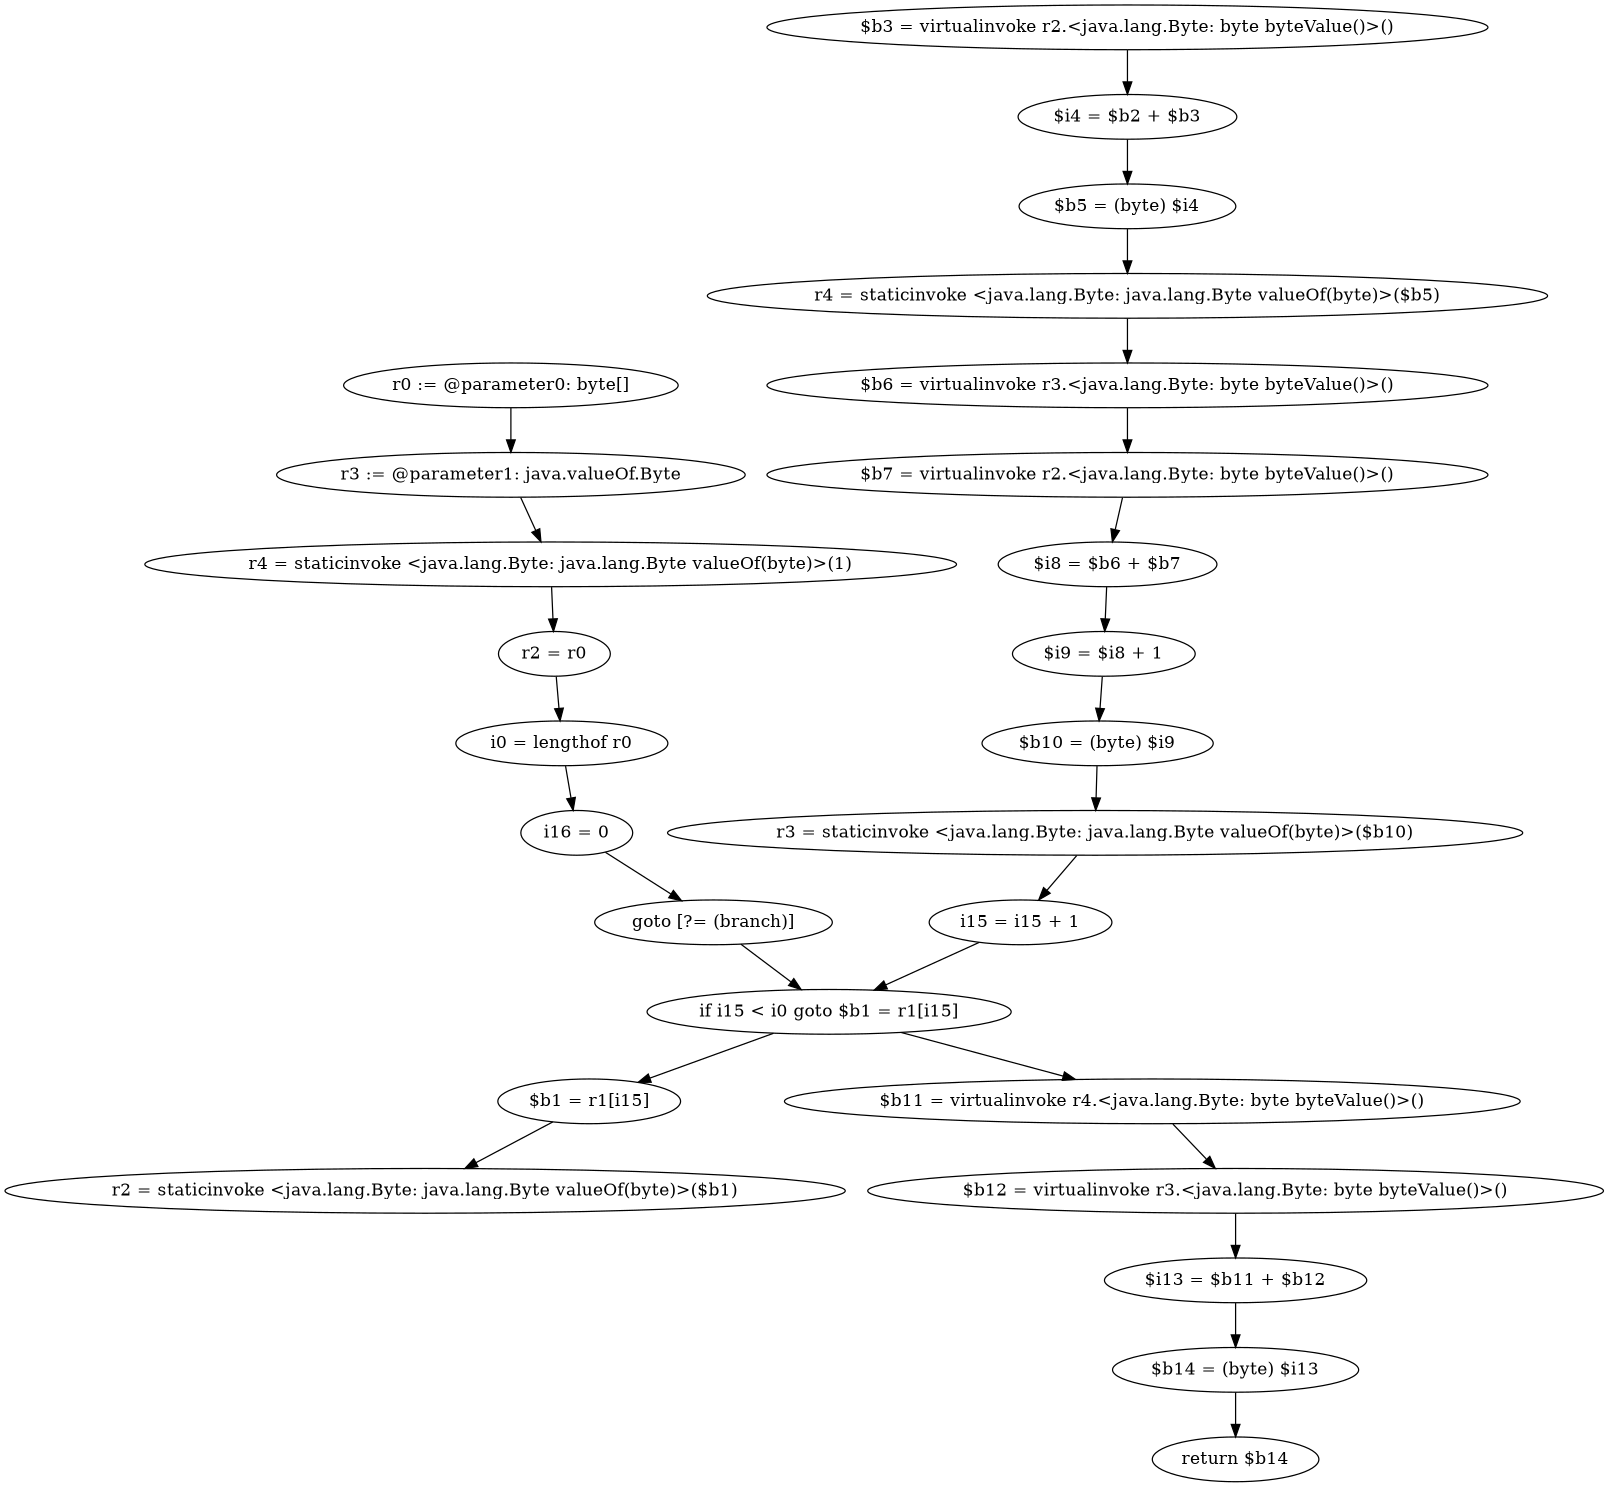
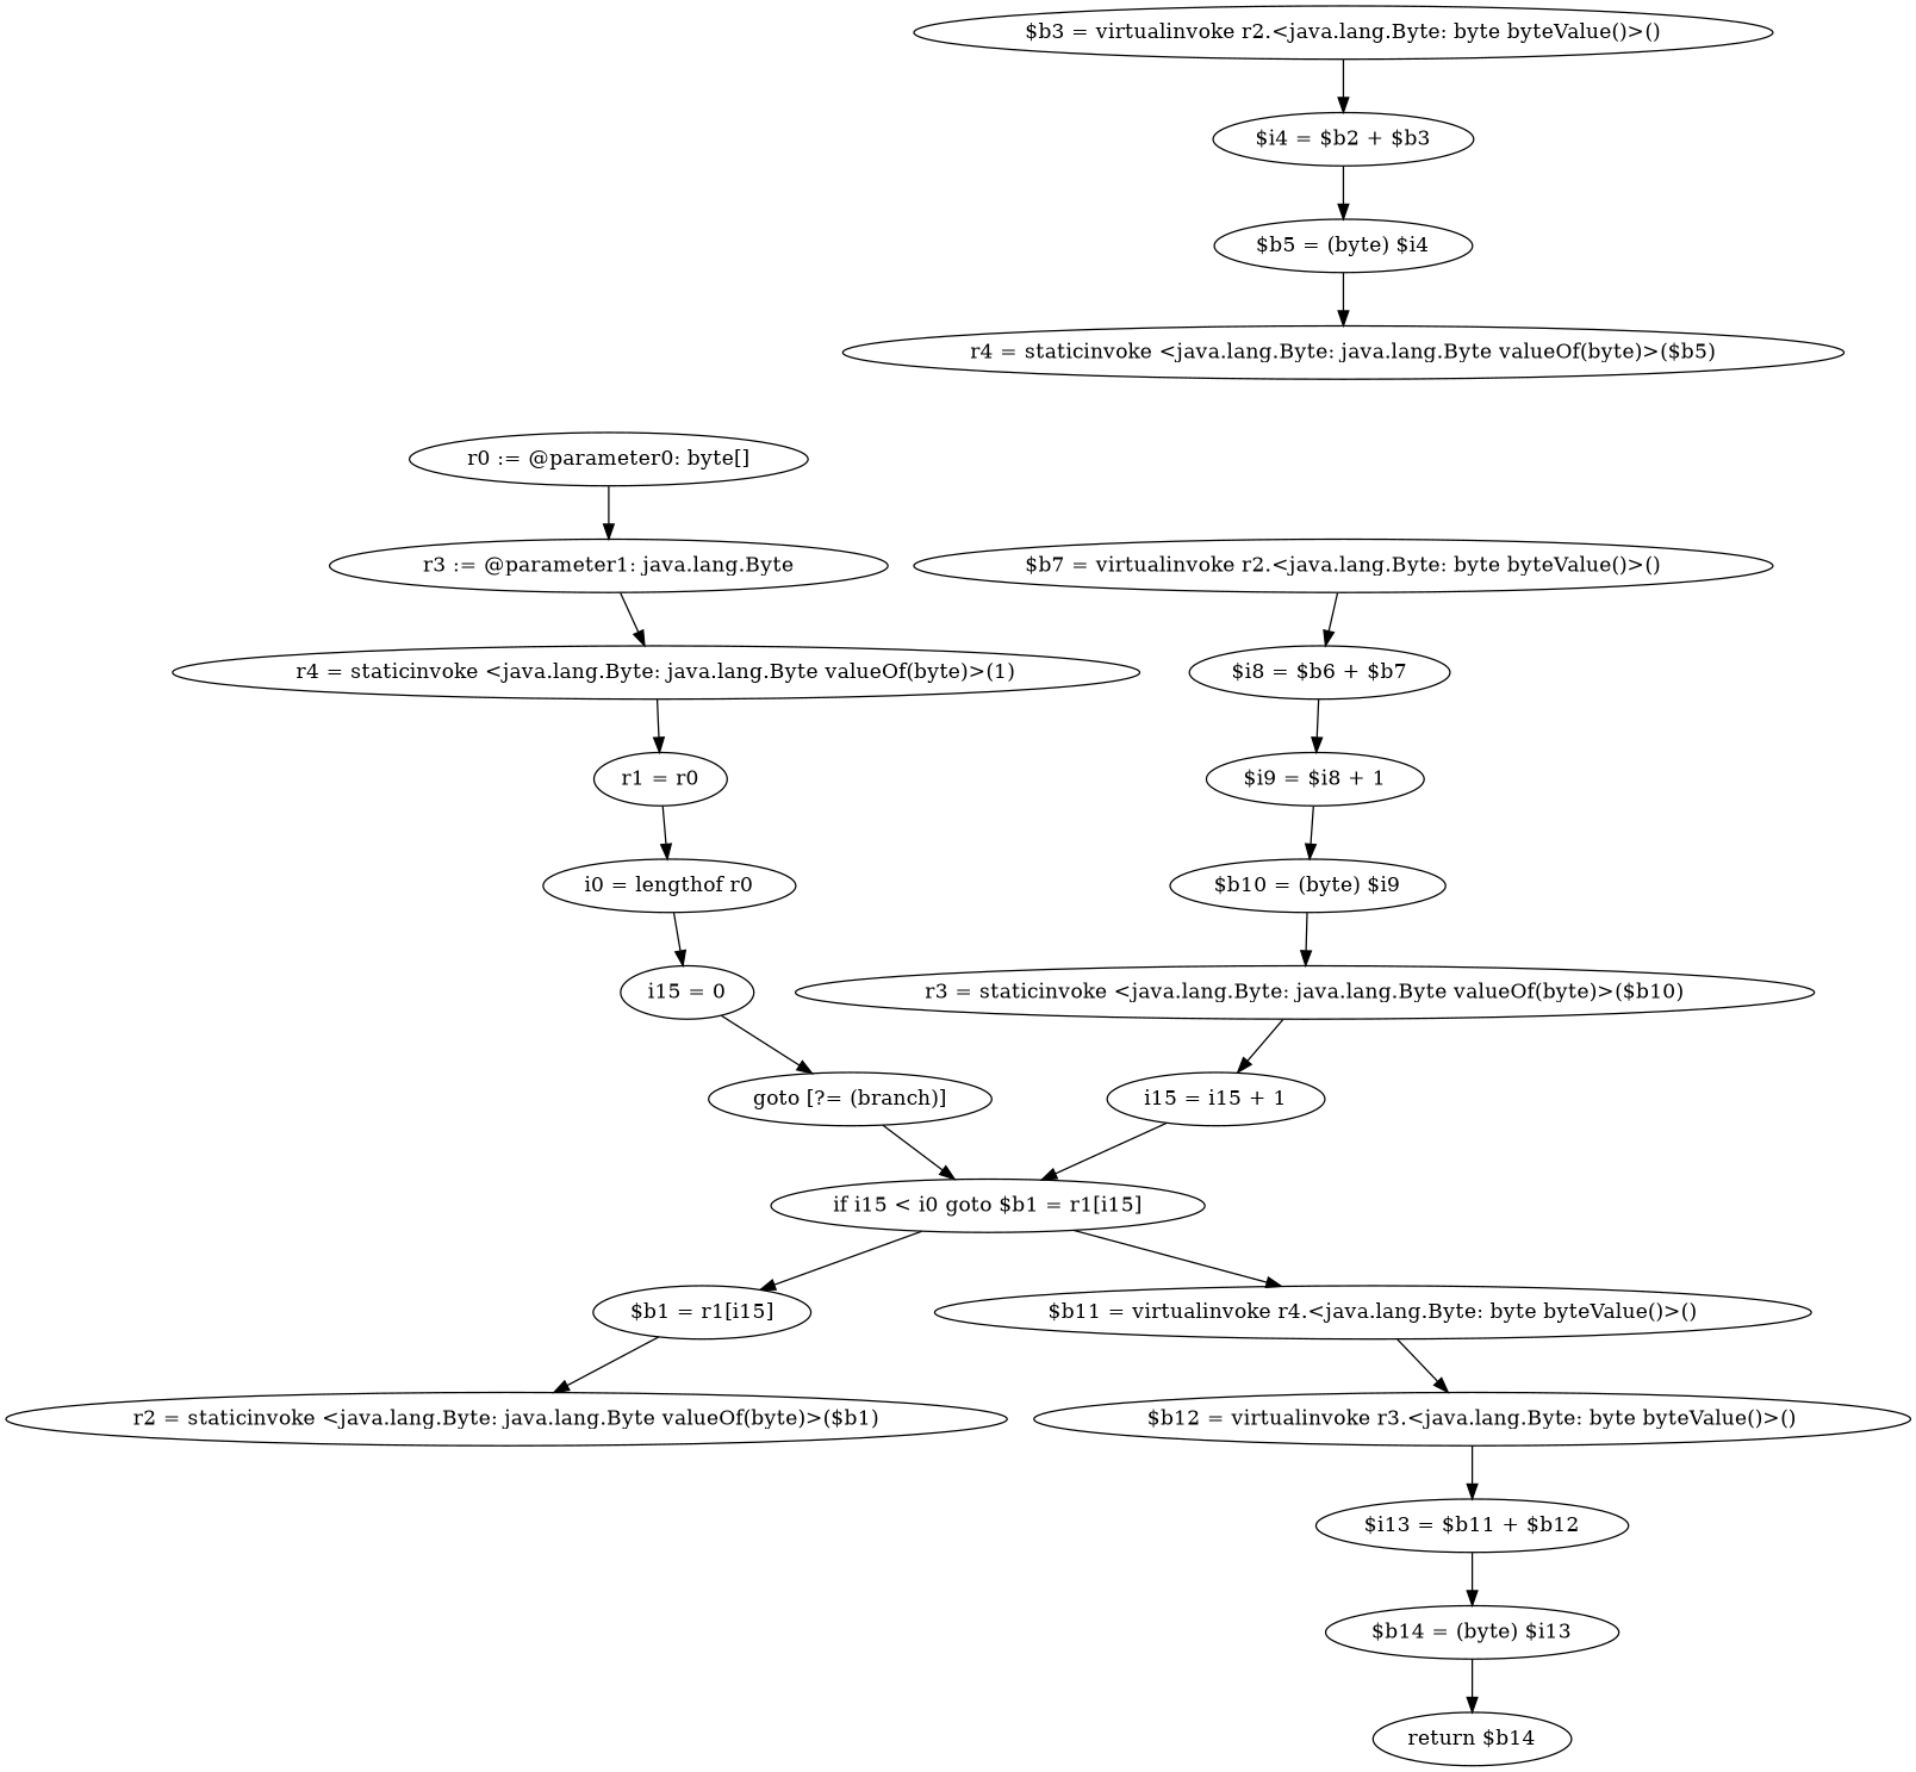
  digraph {
    "r0 := @parameter0: byte[]"
-   "r3 := @parameter1: java.lang.Byte" [label="r3 := @parameter1: java.valueOf.Byte"]
+   "r3 := @parameter1: java.lang.Byte"
    "r4 = staticinvoke <java.lang.Byte: java.lang.Byte valueOf(byte)>(1)"
-   "r1 = r0" [label="r2 = r0"]
+   "r1 = r0"
    "i0 = lengthof r0"
-   "i15 = 0" [label="i16 = 0"]
+   "i15 = 0"
    "goto [?= (branch)]"
    "if i15 < i0 goto $b1 = r1[i15]"
    "$b1 = r1[i15]"
    "$b11 = virtualinvoke r4.<java.lang.Byte: byte byteValue()>()"
    "r2 = staticinvoke <java.lang.Byte: java.lang.Byte valueOf(byte)>($b1)"
    "$b3 = virtualinvoke r2.<java.lang.Byte: byte byteValue()>()"
    "$i4 = $b2 + $b3"
    "$b5 = (byte) $i4"
    "r4 = staticinvoke <java.lang.Byte: java.lang.Byte valueOf(byte)>($b5)"
-   "$b6 = virtualinvoke r3.<java.lang.Byte: byte byteValue()>()"
    "$b7 = virtualinvoke r2.<java.lang.Byte: byte byteValue()>()"
    "$i8 = $b6 + $b7"
    "$i9 = $i8 + 1"
    "$b10 = (byte) $i9"
    "r3 = staticinvoke <java.lang.Byte: java.lang.Byte valueOf(byte)>($b10)"
    "i15 = i15 + 1"
    "$b12 = virtualinvoke r3.<java.lang.Byte: byte byteValue()>()"
    "$i13 = $b11 + $b12"
    "$b14 = (byte) $i13"
    "return $b14"
    "r0 := @parameter0: byte[]" -> "r3 := @parameter1: java.lang.Byte"
    "r3 := @parameter1: java.lang.Byte" -> "r4 = staticinvoke <java.lang.Byte: java.lang.Byte valueOf(byte)>(1)"
    "r4 = staticinvoke <java.lang.Byte: java.lang.Byte valueOf(byte)>(1)" -> "r1 = r0"
    "r1 = r0" -> "i0 = lengthof r0"
    "i0 = lengthof r0" -> "i15 = 0"
    "i15 = 0" -> "goto [?= (branch)]"
    "goto [?= (branch)]" -> "if i15 < i0 goto $b1 = r1[i15]"
    "if i15 < i0 goto $b1 = r1[i15]" -> "$b1 = r1[i15]"
    "if i15 < i0 goto $b1 = r1[i15]" -> "$b11 = virtualinvoke r4.<java.lang.Byte: byte byteValue()>()"
    "$b1 = r1[i15]" -> "r2 = staticinvoke <java.lang.Byte: java.lang.Byte valueOf(byte)>($b1)"
    "$b11 = virtualinvoke r4.<java.lang.Byte: byte byteValue()>()" -> "$b12 = virtualinvoke r3.<java.lang.Byte: byte byteValue()>()"
    "$b3 = virtualinvoke r2.<java.lang.Byte: byte byteValue()>()" -> "$i4 = $b2 + $b3"
    "$i4 = $b2 + $b3" -> "$b5 = (byte) $i4"
    "$b5 = (byte) $i4" -> "r4 = staticinvoke <java.lang.Byte: java.lang.Byte valueOf(byte)>($b5)"
-   "r4 = staticinvoke <java.lang.Byte: java.lang.Byte valueOf(byte)>($b5)" -> "$b6 = virtualinvoke r3.<java.lang.Byte: byte byteValue()>()"
-   "$b6 = virtualinvoke r3.<java.lang.Byte: byte byteValue()>()" -> "$b7 = virtualinvoke r2.<java.lang.Byte: byte byteValue()>()"
    "$b7 = virtualinvoke r2.<java.lang.Byte: byte byteValue()>()" -> "$i8 = $b6 + $b7"
    "$i8 = $b6 + $b7" -> "$i9 = $i8 + 1"
    "$i9 = $i8 + 1" -> "$b10 = (byte) $i9"
    "$b10 = (byte) $i9" -> "r3 = staticinvoke <java.lang.Byte: java.lang.Byte valueOf(byte)>($b10)"
    "r3 = staticinvoke <java.lang.Byte: java.lang.Byte valueOf(byte)>($b10)" -> "i15 = i15 + 1"
    "i15 = i15 + 1" -> "if i15 < i0 goto $b1 = r1[i15]"
    "$b12 = virtualinvoke r3.<java.lang.Byte: byte byteValue()>()" -> "$i13 = $b11 + $b12"
    "$i13 = $b11 + $b12" -> "$b14 = (byte) $i13"
    "$b14 = (byte) $i13" -> "return $b14"
  }
